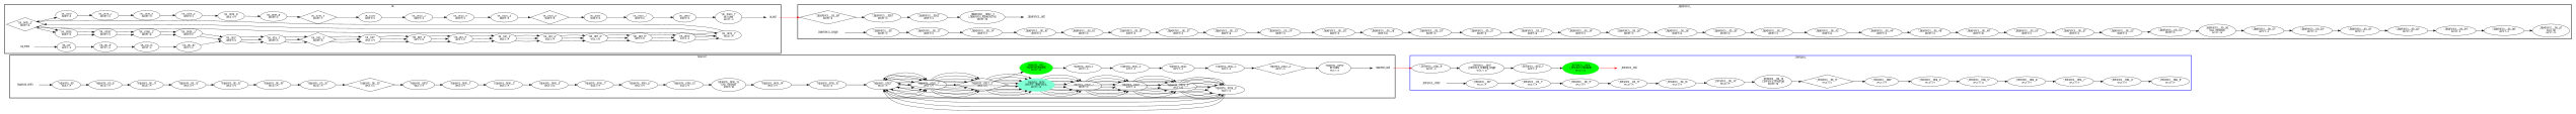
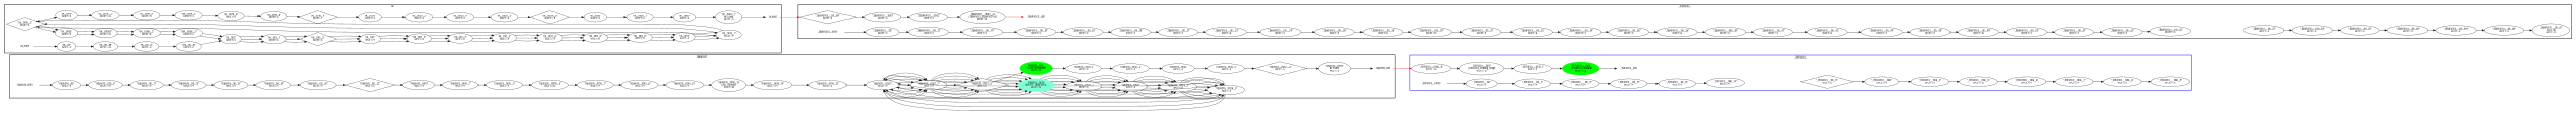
  digraph {
    fontname=Inter
    fontsize=10
    rankdir=LR
    node [fontname=Inter fontsize=10]
    edge [fontname=Inter]
    n1 [label="\"_thrFunc0___bb__13\"\nWCET=4" width=0.01]
    n2 [color=white label=_thrFunc0__exit width=0.01]
    n3 [label="\"_thrFunc0___bb8__8\"\nWCET=4" width=0.01]
    n4 [label="\"_thrFunc0___bb8__11\"\nWCET=0" width=0.01]
    n5 [label="\"_thrFunc0___bb17__1\"\nWCET=0" width=0.01]
    n6 [label="_thrFunc0___bb17\n(_thrFunc0_)leaving_single\nWCET=13" width=0.01]
    n7 [color=green label="_thrFunc0___bb18\n(_thrFunc0_)taskwait\nWCET=13" style=filled width=0.01]
    n8 [label="\"_thrFunc0___bb\"\nWCET=4" width=0.01]
    n9 [label="\"_thrFunc0___bb8\"\nWCET=4" width=0.01]
    n10 [label="\"_thrFunc0___bb__11\"\nWCET=4" width=0.01]
    n11 [label="\"_thrFunc0___bb8__5\"\nWCET=13" width=0.01]
    n12 [label="\"_thrFunc0___bb__7\"\nWCET=4" width=0.01]
    n13 [label="\"_thrFunc0___bb8__6\"\nWCET=4" width=0.01]
    n14 [color=white height=0.01 label=_thrFunc0__entry width=0.01]
    n15 [label="\"_thrFunc0___bb8__2\"\nWCET=4" width=0.01]
    n16 [label="\"_thrFunc0___bb__9\"\nWCET=4" width=0.01]
    n17 [label="\"_thrFunc0___bb__14\"\nWCET=4" width=0.01]
-   n18 [label="_thrFunc0___bb__15\n(_thrFunc0_)mysingle\nWCET=13" width=0.01]
    n19 [label="\"_thrFunc0___bb8__7\"\nWCET=4" width=0.01]
    n20 [label="\"_thrFunc0___bb__17\"\nWCET=5" shape=diamond width=0.01]
    n21 [label="\"_thrFunc0___bb8__9\"\nWCET=4" width=0.01]
    n22 [label="\"nqueens__bb10\"\nWCET=4" width=0.01]
    n23 [label="\"nqueens__bb10__7\"\nWCET=4" width=0.01]
    n24 [label="\"nqueens__bb10__15\"\nWCET=0" width=0.01]
    n25 [label="\"nqueens__bb32__3\"\nWCET=5" shape=diamond width=0.01]
    n26 [label="\"nqueens__bb__22\"\nWCET=5" shape=diamond width=0.01]
    n27 [label="\"nqueens__bb28__3\"\nWCET=0" width=0.01]
    n28 [label="\"nqueens__bb__11\"\nWCET=4" width=0.01]
    n29 [label="\"nqueens__bb22\"\nWCET=4" width=0.01]
    n30 [label="\"nqueens__bb10__14\"\nWCET=4" width=0.01]
    n31 [label="\"nqueens__bb31__2\"\nWCET=0" width=0.01]
    n32 [label="\"nqueens__bb__20\"\nWCET=4" width=0.01]
    n33 [label="\"nqueens__bb31__1\"\nWCET=4" width=0.01]
    n34 [label="\"nqueens__bb22__3\"\nWCET=5" shape=diamond width=0.01]
    n35 [label="\"nqueens__bb32\"\nWCET=4" width=0.01]
    n36 [label="nqueens__bb10__13\nCALL memset\nWCET=18" width=0.01]
    n37 [label="\"nqueens__bb22__1\"\nWCET=4" width=0.01]
    n38 [label="\"nqueens__bb__19\"\nWCET=4" width=0.01]
    n39 [label="\"nqueens__bb26__1\"\nWCET=0" width=0.01]
    n40 [label="\"nqueens__bb__13\"\nWCET=4" width=0.01]
    n41 [label="\"nqueens__bb28__2\"\nWCET=6" width=0.01]
    n42 [color=white label=nqueens_exit width=0.01]
    n43 [label="\"nqueens__bb32__1\"\nWCET=4" width=0.01]
    n44 [label="\"nqueens__bb10__10\"\nWCET=4" width=0.01]
    n45 [color=white height=0.01 label=nqueens_entry width=0.01]
    n46 [label="\"nqueens__bb__15\"\nWCET=4" width=0.01]
    n47 [color=green label="nqueens__bb31\n(nqueens)taskwait\nWCET=13" style=filled width=0.01]
    n48 [color=aquamarine label="nqueens__bb26\nCREATE _taskFunc0_\nWCET=13" style=filled width=0.01]
    n49 [label="\"nqueens__bb10__1\"\nWCET=4" width=0.01]
    n50 [label="\"nqueens__bb48\"\nRETURN\nWCET=0" width=0.01]
    n51 [label="\"nqueens__bb10__8\"\nWCET=4" width=0.01]
    n52 [label="\"nqueens__bb10__2\"\nWCET=4" width=0.01]
    n53 [label="\"nqueens__bb10__5\"\nWCET=13" width=0.01]
    n54 [label="\"nqueens__bb\"\nWCET=4" width=0.01]
    n55 [label="\"nqueens__bb__9\"\nWCET=4" width=0.01]
    n56 [label="\"nqueens__bb28\"\nWCET=4" width=0.01]
    n57 [label="_taskFunc0___bb52__2\n(_taskFunc0_)taskenv_free\nWCET=13" width=0.01]
    n58 [label="\"_taskFunc0___bb__59\"\nWCET=4" width=0.01]
    n59 [label="\"_taskFunc0___bb51\"\nWCET=0" width=0.01]
    n60 [label="\"_taskFunc0___bb__28\"\nWCET=6" width=0.01]
    n61 [label="\"_taskFunc0___bb__31\"\nWCET=4" width=0.01]
    n62 [label="_taskFunc0___bb__67\nCALL ok\nWCET=15" width=0.01]
    n63 [label="\"_taskFunc0___bb__46\"\nWCET=4" width=0.01]
    n64 [label="\"_taskFunc0___bb__57\"\nWCET=4" width=0.01]
    n65 [label="\"_taskFunc0___bb__69\"\nWCET=5" shape=diamond width=0.01]
    n66 [label="\"_taskFunc0___bb__61\"\nWCET=4" width=0.01]
    n67 [label="\"_taskFunc0___bb__14\"\nWCET=4" width=0.01]
    n68 [label="\"_taskFunc0___bb52\"\nWCET=4" width=0.01]
    n69 [label="\"_taskFunc0___bb__29\"\nWCET=4" width=0.01]
    n70 [label="\"_taskFunc0___bb__52\"\nWCET=4" width=0.01]
    n71 [label="\"_taskFunc0___bb__16\"\nWCET=4" width=0.01]
    n72 [label="\"_taskFunc0___bb__38\"\nWCET=6" width=0.01]
    n73 [label="\"_taskFunc0___bb__41\"\nWCET=4" width=0.01]
    n74 [label="\"_taskFunc0___bb__36\"\nWCET=4" width=0.01]
-   n75 [color=white height=0.01 label=_taskFunc0__single width=0.01]
+   n75 [color=white height=0.01 label=_taskFunc0__entry width=0.01]
    n76 [label="\"_taskFunc0___bb__44\"\nWCET=4" width=0.01]
    n77 [label="\"_taskFunc0___bb__33\"\nWCET=6" width=0.01]
    n78 [label="\"_taskFunc0___bb__43\"\nWCET=6" width=0.01]
    n79 [label="\"_taskFunc0___bb__21\"\nWCET=4" width=0.01]
-   n80 [label="_taskFunc0___bb__56\nCALL memcpy\nWCET=18" width=0.01]
    n81 [label="\"_taskFunc0___bb__34\"\nWCET=4" width=0.01]
    n82 [label="\"_taskFunc0___bb__23\"\nWCET=6" width=0.01]
    n83 [label="\"_taskFunc0___bb__39\"\nWCET=4" width=0.01]
    n84 [label="\"_taskFunc0___bb__19\"\nWCET=4" width=0.01]
    n85 [label="\"_taskFunc0___bb\"\nWCET=4" width=0.01]
    n86 [label="\"_taskFunc0___bb__26\"\nWCET=4" width=0.01]
    n87 [label="\"_taskFunc0___bb__51\"\nWCET=4" width=0.01]
    n88 [label="\"_taskFunc0___bb__24\"\nWCET=4" width=0.01]
    n89 [label="\"_taskFunc0___bb__18\"\nWCET=4" width=0.01]
    n90 [label="\"_taskFunc0___bb__53\"\nWCET=4" width=0.01]
    n91 [label="\"_taskFunc0___bb__66\"\nWCET=4" width=0.01]
    n92 [label="\"_taskFunc0___bb__12\"\nWCET=4" width=0.01]
    n93 [label="\"_taskFunc0___bb__64\"\nWCET=4" width=0.01]
    n94 [color=white label=_taskFunc0__exit width=0.01]
    n95 [label="\"_taskFunc0___bb__49\"\nWCET=13" width=0.01]
    n96 [label="\"_taskFunc0___bb__63\"\nWCET=11" width=0.01]
    n97 [label="\"_taskFunc0___bb__50\"\nWCET=4" width=0.01]
    n98 [label="\"ok__bb60\"\nWCET=4" width=0.01]
    n99 [label="\"ok__bb30__4\"\nWCET=4" width=0.01]
    n100 [label="\"ok__bb19__6\"\nWCET=4" width=0.01]
    n101 [color=white height=0.01 label=ok_entry width=0.01]
    n102 [label="\"ok__bb15\"\nWCET=4" width=0.01]
    n103 [label="\"ok__bb15__3\"\nWCET=5" shape=diamond width=0.01]
    n104 [label="\"ok__bb56__2\"\nWCET=6" width=0.01]
    n105 [label="\"ok__bb19__4\"\nWCET=11" width=0.01]
    n106 [label="\"ok__bb56\"\nWCET=4" width=0.01]
    n107 [label="\"ok__bb7__4\"\nWCET=11" width=0.01]
    n108 [label="\"ok__bb\"\nWCET=4" width=0.01]
    n109 [label="\"ok__bb3__3\"\nWCET=5" shape=diamond width=0.01]
    n110 [label="\"ok__bb__9\"\nWCET=4" width=0.01]
    n111 [label="\"ok__bb3\"\nWCET=4" width=0.01]
    n112 [label="\"ok__bb7\"\nWCET=4" width=0.01]
    n113 [label="\"ok__bb7__9\"\nWCET=0" width=0.01]
    n114 [label="\"ok__bb56__3\"\nWCET=0" width=0.01]
    n115 [label="\"ok__bb50__1\"\nWCET=0" width=0.01]
    n116 [label="\"ok__bb7__8\"\nWCET=6" width=0.01]
    n117 [label="\"ok__bb19\"\nWCET=4" width=0.01]
    n118 [color=white label=ok_exit width=0.01]
    n119 [label="\"ok__bb__15\"\nWCET=4" width=0.01]
    n120 [label="\"ok__bb30\"\nWCET=4" width=0.01]
    n121 [label="\"ok__bb7__2\"\nWCET=4" width=0.01]
    n122 [label="\"ok__bb30__5\"\nWCET=4" width=0.01]
    n123 [label="\"ok__bb50\"\nWCET=4" width=0.01]
    n124 [label="\"ok__bb30__2\"\nWCET=4" width=0.01]
    n125 [label="\"ok__bb19__8\"\nWCET=4" width=0.01]
    n126 [label="\"ok__bb19__2\"\nWCET=4" width=0.01]
    n127 [label="\"ok__bb55\"\nWCET=0" width=0.01]
    n128 [label="\"ok__bb19__11\"\nWCET=7" shape=diamond width=0.01]
    n129 [label="\"ok__bb60__1\"\nRETURN\nWCET=0" width=0.01]
    n130 [label="\"ok__bb__16\"\nWCET=0" width=0.01]
    n131 [label="\"ok__bb15__1\"\nWCET=4" width=0.01]
    n132 [label="\"ok__bb30__9\"\nWCET=11" shape=diamond width=0.01]
    n133 [label="\"ok__bb7__6\"\nWCET=4" width=0.01]
    n134 [label="\"ok__bb19__5\"\nWCET=4" width=0.01]
    n135 [label="\"ok__bb3__1\"\nWCET=4" width=0.01]
    n136 [label="\"ok__bb7__5\"\nWCET=4" width=0.01]
    subgraph cluster_1 {
      color=blue
      label=_thrFunc0_
      style=bold
      n1
      n2
      n3
      n4
      n5
      n6
      n7
      n8
      n9
      n10
      n11
      n12
      n13
      n14
      n15
      n16
      n17
-     n18
      n19
      n20
      n21
    }
    subgraph cluster_2 {
      label=taskFunc
      style=bold
      n22
      n23
      n24
      n25
      n26
      n27
      n28
      n29
      n30
      n31
      n32
      n33
      n34
      n35
      n36
      n37
      n38
      n39
      n40
      n41
      n42
      n43
      n44
      n45
      n46
      n47
      n48
      n49
      n50
      n51
      n52
      n53
      n54
      n55
      n56
    }
    subgraph cluster_3 {
-     label=_taskFunc0_
+     label=_memset0_
      style=bold
      n57
      n58
      n59
      n60
      n61
      n62
      n63
      n64
      n65
      n66
      n67
      n68
      n69
      n70
      n71
      n72
      n73
      n74
      n75
      n76
      n77
      n78
      n79
-     n80
      n81
      n82
      n83
      n84
      n85
      n86
      n87
      n88
      n89
      n90
      n91
      n92
      n93
      n94
      n95
      n96
      n97
    }
    subgraph cluster_4 {
      label=ok
      style=bold
      n98
      n99
      n100
      n101
      n102
      n103
      n104
      n105
      n106
      n107
      n108
      n109
      n110
      n111
      n112
      n113
      n114
      n115
      n116
      n117
      n118
      n119
      n120
      n121
      n122
      n123
      n124
      n125
      n126
      n127
      n128
      n129
      n130
      n131
      n132
      n133
      n134
      n135
      n136
    }
    n1 -> n17
    n3 -> n21
    n4 -> n6
    n5 -> n7
    n6 -> n5
-   n7 -> n2 [color=red]
+   n7 -> n2
    n8 -> n12
    n9 -> n15
    n10 -> n1
    n11 -> n13
    n12 -> n16
    n13 -> n19
    n14 -> n8
    n15 -> n11
    n16 -> n10
-   n17 -> n18
-   n18 -> n20
    n19 -> n3
    n20 -> n9
    n22 -> n49
    n23 -> n51
    n24 -> n29
    n25 -> n50
    n26 -> n22
    n27 -> n29
    n27 -> n29
    n27 -> n29
    n27 -> n29
    n27 -> n29
    n27 -> n29
    n27 -> n29
    n27 -> n29
    n28 -> n40
    n29 -> n37
    n29 -> n37
    n29 -> n37
    n29 -> n37
    n29 -> n37
    n29 -> n37
    n29 -> n37
    n29 -> n37
    n29 -> n37
    n30 -> n24
    n31 -> n35
    n32 -> n26
    n33 -> n31
    n34 -> n47
    n34 -> n48
    n34 -> n48
    n34 -> n48
    n34 -> n48
    n34 -> n48
    n34 -> n48
    n34 -> n48
    n34 -> n48
    n35 -> n43
    n36 -> n30
    n37 -> n34
    n37 -> n34
    n37 -> n34
    n37 -> n34
    n37 -> n34
    n37 -> n34
    n37 -> n34
    n37 -> n34
    n37 -> n34
    n38 -> n32
    n39 -> n56
    n39 -> n56
    n39 -> n56
    n39 -> n56
    n39 -> n56
    n39 -> n56
    n39 -> n56
    n39 -> n56
    n40 -> n46
    n41 -> n27
    n41 -> n27
    n41 -> n27
    n41 -> n27
    n41 -> n27
    n41 -> n27
    n41 -> n27
    n41 -> n27
    n42 -> n4 [color=red]
    n43 -> n25
    n44 -> n36
    n45 -> n54
    n46 -> n38
    n47 -> n33
    n48 -> n39
    n48 -> n39
    n48 -> n39
    n48 -> n39
    n48 -> n39
    n48 -> n39
    n48 -> n39
    n48 -> n39
    n49 -> n52
    n50 -> n42
    n51 -> n44
    n52 -> n53
    n53 -> n23
    n54 -> n55
    n55 -> n28
    n56 -> n41
    n56 -> n41
    n56 -> n41
    n56 -> n41
    n56 -> n41
    n56 -> n41
    n56 -> n41
    n56 -> n41
-   n57 -> n94
+   n57 -> n94 [color=red]
    n58 -> n66
    n59 -> n68
    n60 -> n69
    n61 -> n77
    n63 -> n95
    n64 -> n58
    n65 -> n59
    n66 -> n96
    n67 -> n71
    n68 -> n57
    n69 -> n61
    n70 -> n90
    n71 -> n89
    n72 -> n83
    n73 -> n78
    n74 -> n72
    n75 -> n85
    n76 -> n63
    n77 -> n81
    n78 -> n76
    n79 -> n82
-   n80 -> n64
    n81 -> n74
    n82 -> n88
    n83 -> n73
    n84 -> n79
    n85 -> n92
    n86 -> n60
    n87 -> n70
    n88 -> n86
    n89 -> n84
-   n90 -> n80
    n91 -> n62
    n92 -> n67
    n93 -> n91
    n95 -> n97
    n96 -> n93
    n97 -> n87
    n98 -> n129
    n99 -> n122
    n100 -> n125
    n101 -> n108
    n102 -> n131
    n102 -> n131
    n102 -> n131
    n103 -> n117
    n103 -> n127
    n103 -> n127
    n104 -> n114
    n104 -> n114
    n105 -> n134
    n106 -> n104
    n106 -> n104
    n107 -> n136
    n107 -> n136
    n107 -> n136
    n108 -> n110
    n109 -> n112
    n109 -> n112
    n109 -> n112
    n110 -> n119
    n111 -> n135
    n111 -> n135
    n111 -> n135
    n112 -> n121
    n112 -> n121
    n112 -> n121
    n113 -> n102
    n113 -> n102
    n113 -> n102
    n114 -> n111
    n114 -> n111
    n115 -> n98
    n116 -> n113
    n116 -> n113
    n116 -> n113
    n117 -> n126
    n118 -> n65 [color=red]
    n119 -> n130
    n120 -> n124
    n121 -> n107
    n121 -> n107
    n121 -> n107
    n122 -> n132
    n123 -> n115
    n124 -> n99
    n125 -> n128
    n126 -> n105
    n127 -> n106
    n127 -> n106
    n128 -> n120
    n129 -> n118
    n130 -> n111
    n131 -> n103
    n131 -> n103
    n131 -> n103
    n132 -> n123
    n133 -> n116
    n133 -> n116
    n133 -> n116
    n134 -> n100
    n135 -> n109
    n135 -> n109
    n135 -> n109
    n136 -> n133
    n136 -> n133
    n136 -> n133
  }
